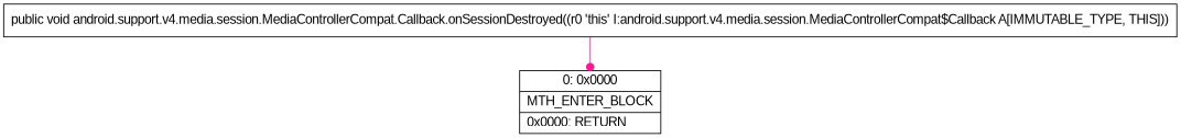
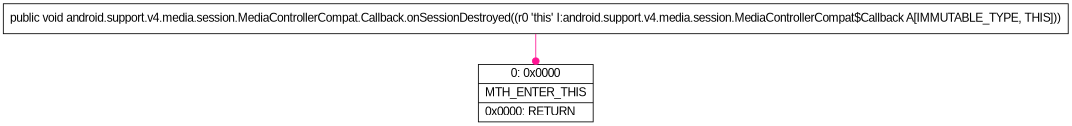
  digraph {
    fontname="Liberation Sans"
    node [shape=record fontname="Liberation Sans"]
-   n1 [label="{0\:\ 0x0000|MTH_ENTER_BLOCK\l|0x0000: RETURN   \l}"]
+   n1 [label="{0\:\ 0x0000|MTH_ENTER_THIS\l|0x0000: RETURN   \l}"]
    n2 [label="{public void android.support.v4.media.session.MediaControllerCompat.Callback.onSessionDestroyed((r0 'this' I:android.support.v4.media.session.MediaControllerCompat$Callback A[IMMUTABLE_TYPE, THIS])) }"]
    n2 -> n1 [color=deeppink arrowhead=dot fontname="Liberation Sans"]
  }
